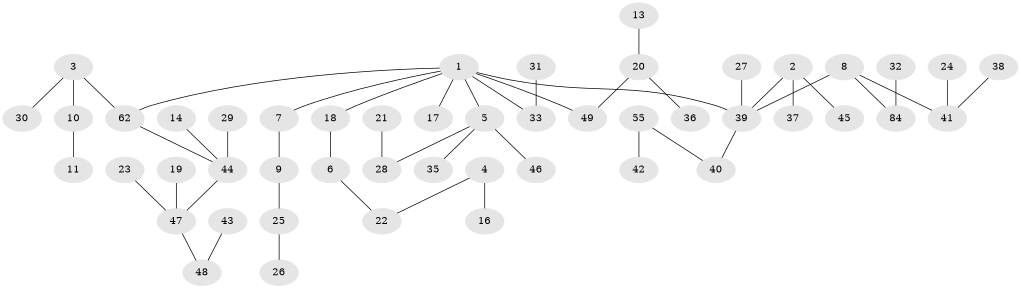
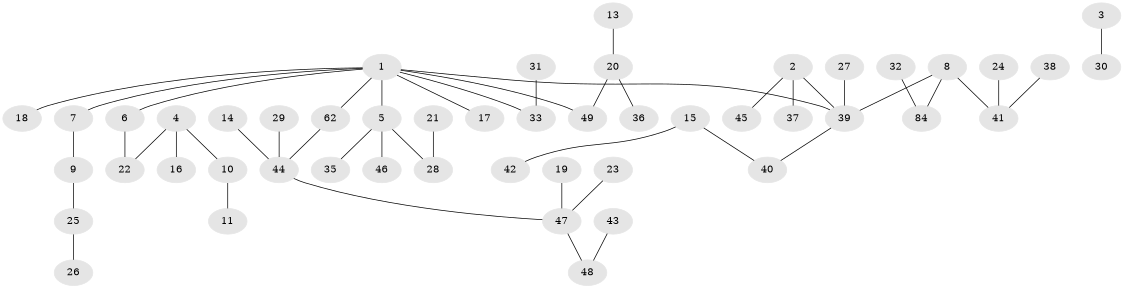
  graph {
    node [color=gray90 style=filled]
    edge [weight=1.0]
    1
    5
    6
    7
    n5 [label=62]
    17
    18
    33
    39
    49
    28
    35
    46
    22
    9
    44
    40
    2
    37
    45
    3
    10
    30
    11
    4
    16
    25
    8
    n29 [label=84]
    41
    26
    47
    13
    20
    36
    14
-   15 [label=55]
+   15
    42
    19
    48
    21
    23
    24
    27
    29
    31
    32
    38
    43
    1 -- 5
-   18 -- 6
+   1 -- 6
    1 -- 7
    1 -- n5
    1 -- 17
    1 -- 18
    1 -- 33
    1 -- 39
    1 -- 49
    5 -- 28
    5 -- 35
    5 -- 46
    6 -- 22
    7 -- 9
    n5 -- 44
    39 -- 40
    9 -- 25
    44 -- 47
    2 -- 39
    2 -- 37
    2 -- 45
-   3 -- n5
-   3 -- 10
+   4 -- 10
    3 -- 30
    10 -- 11
    4 -- 22
    4 -- 16
    25 -- 26
    8 -- 39
    8 -- n29
    8 -- 41
    47 -- 48
    13 -- 20
    20 -- 49
    20 -- 36
    14 -- 44
    15 -- 40
    15 -- 42
    19 -- 47
    21 -- 28
    23 -- 47
    24 -- 41
    27 -- 39
    29 -- 44
    31 -- 33
    32 -- n29
    38 -- 41
    43 -- 48
  }
